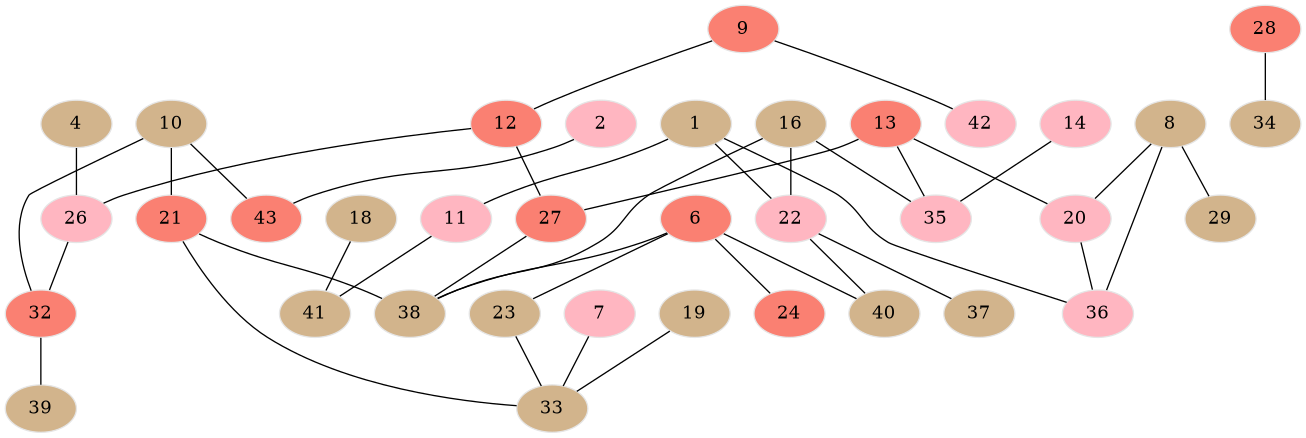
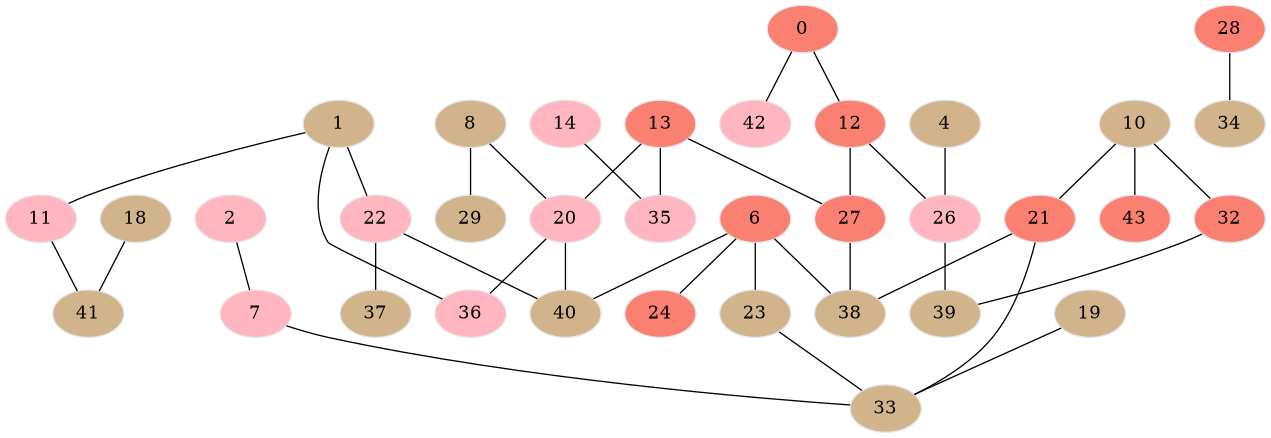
  graph {
    node [color=gray90 fillcolor=tan style=filled]
    edge [weight=1.0]
    11 [fillcolor=lightpink]
    1
    22 [fillcolor=lightpink]
    36 [fillcolor=lightpink]
    41
    40
    37
    27 [fillcolor=salmon]
    38
    2 [fillcolor=lightpink]
    7 [fillcolor=lightpink]
    33
    26 [fillcolor=lightpink]
    4
    39
    6 [fillcolor=salmon]
    23
    24 [fillcolor=salmon]
    8
    20 [fillcolor=lightpink]
    29
-   9 [fillcolor=salmon]
+   9 [fillcolor=salmon label=0]
    12 [fillcolor=salmon]
    42 [fillcolor=lightpink]
    21 [fillcolor=salmon]
    10
    32 [fillcolor=salmon]
    43 [fillcolor=salmon]
    35 [fillcolor=lightpink]
    13 [fillcolor=salmon]
    14 [fillcolor=lightpink]
-   16
    18
    19
    28 [fillcolor=salmon]
    34
    11 -- 41
    1 -- 11
    1 -- 22 [weight=2.0]
    1 -- 36
    22 -- 40
    22 -- 37
    27 -- 38
-   2 -- 43
+   2 -- 7
    7 -- 33
-   26 -- 32
+   26 -- 39
    4 -- 26
    6 -- 40
    6 -- 38
    6 -- 23
    6 -- 24
    23 -- 33
-   8 -- 36 [weight=2.0]
    8 -- 20
    8 -- 29
    20 -- 36
+   20 -- 40
    9 -- 12
    9 -- 42
    12 -- 27 [weight=2.0]
    12 -- 26
    21 -- 38
    21 -- 33
    10 -- 21
    10 -- 32
    10 -- 43
    32 -- 39
    13 -- 27
    13 -- 20
    13 -- 35
    14 -- 35
-   16 -- 22
-   16 -- 38
-   16 -- 35
    18 -- 41
    19 -- 33
    28 -- 34
  }
